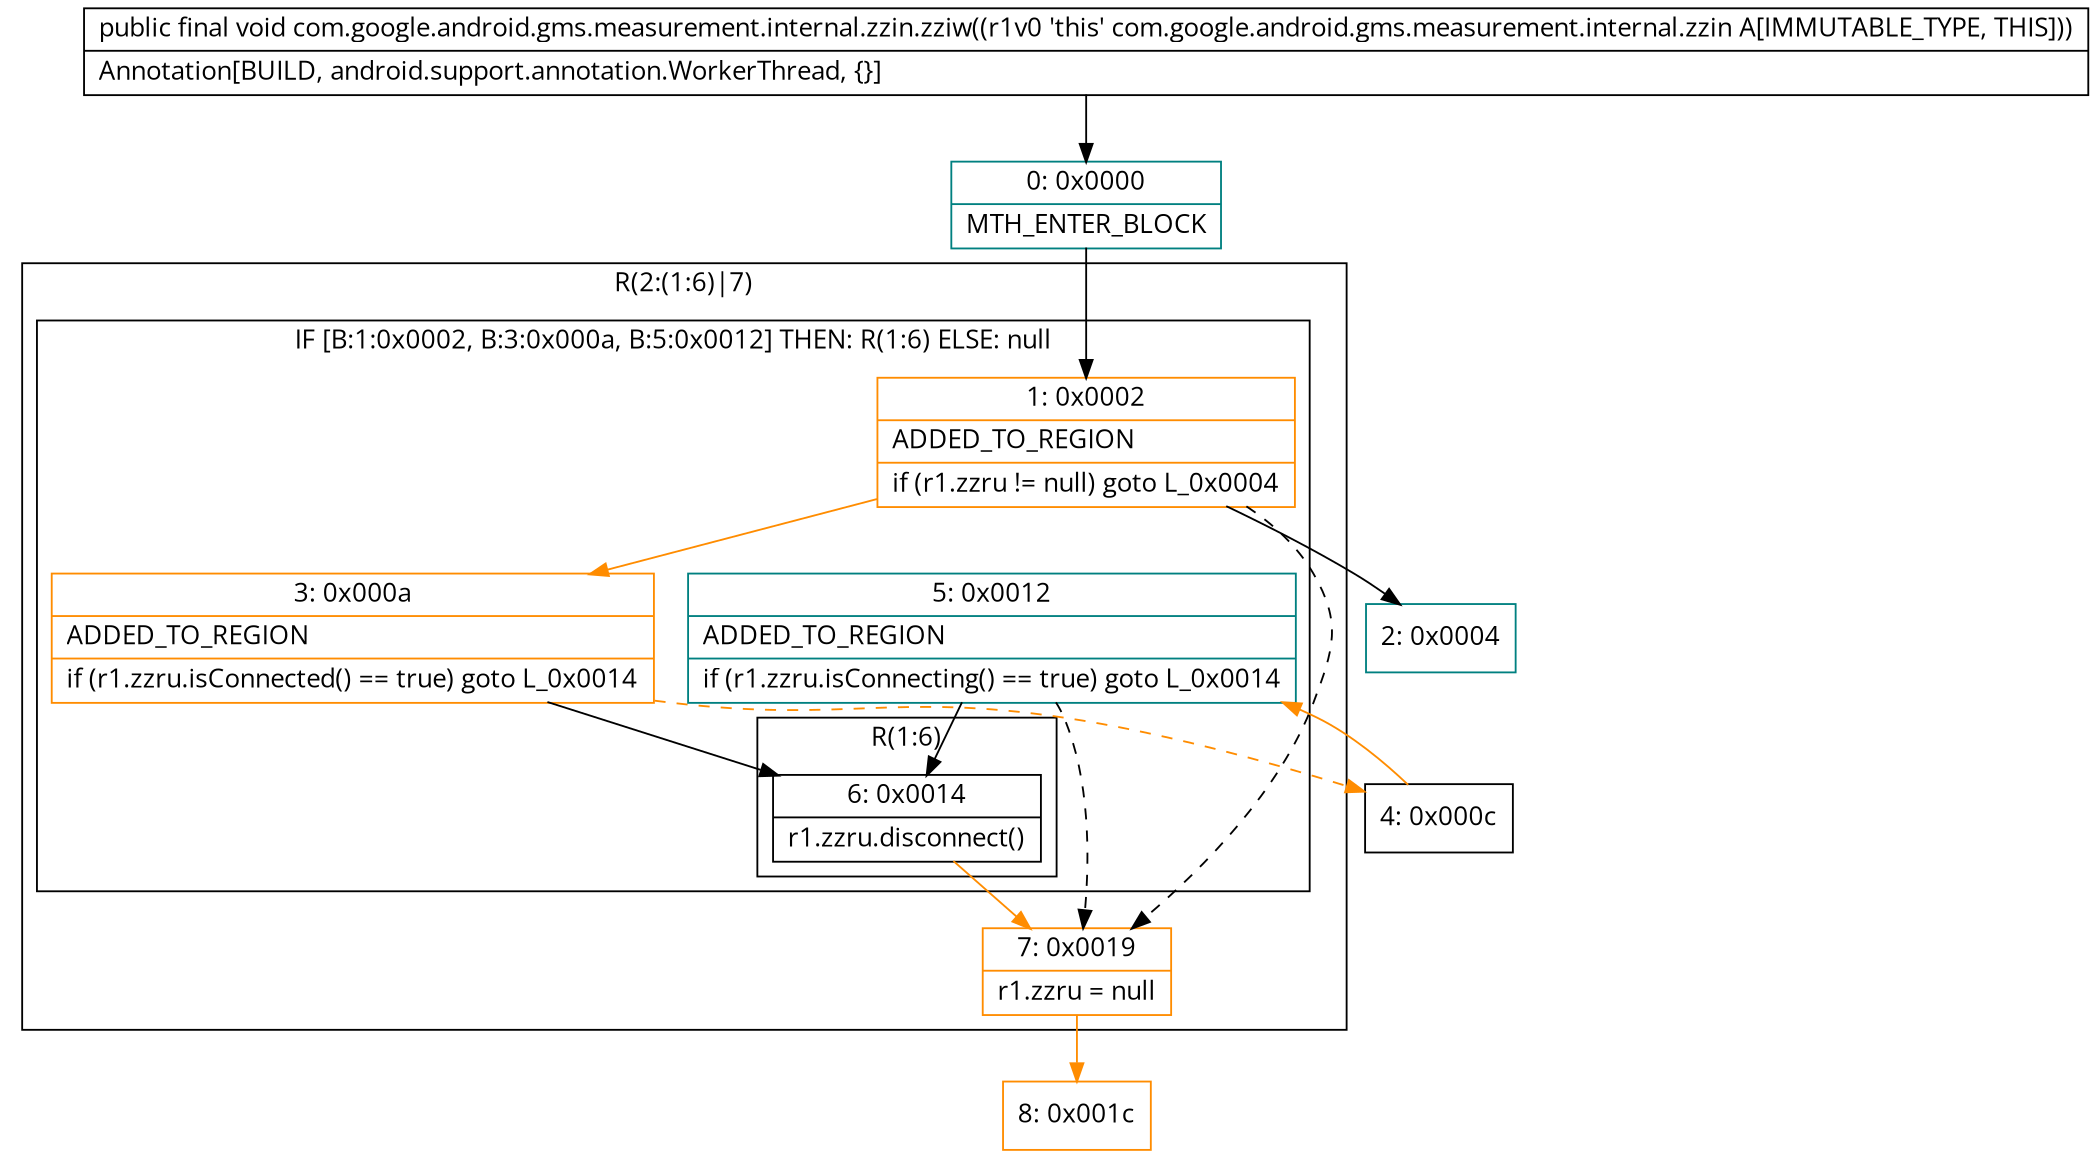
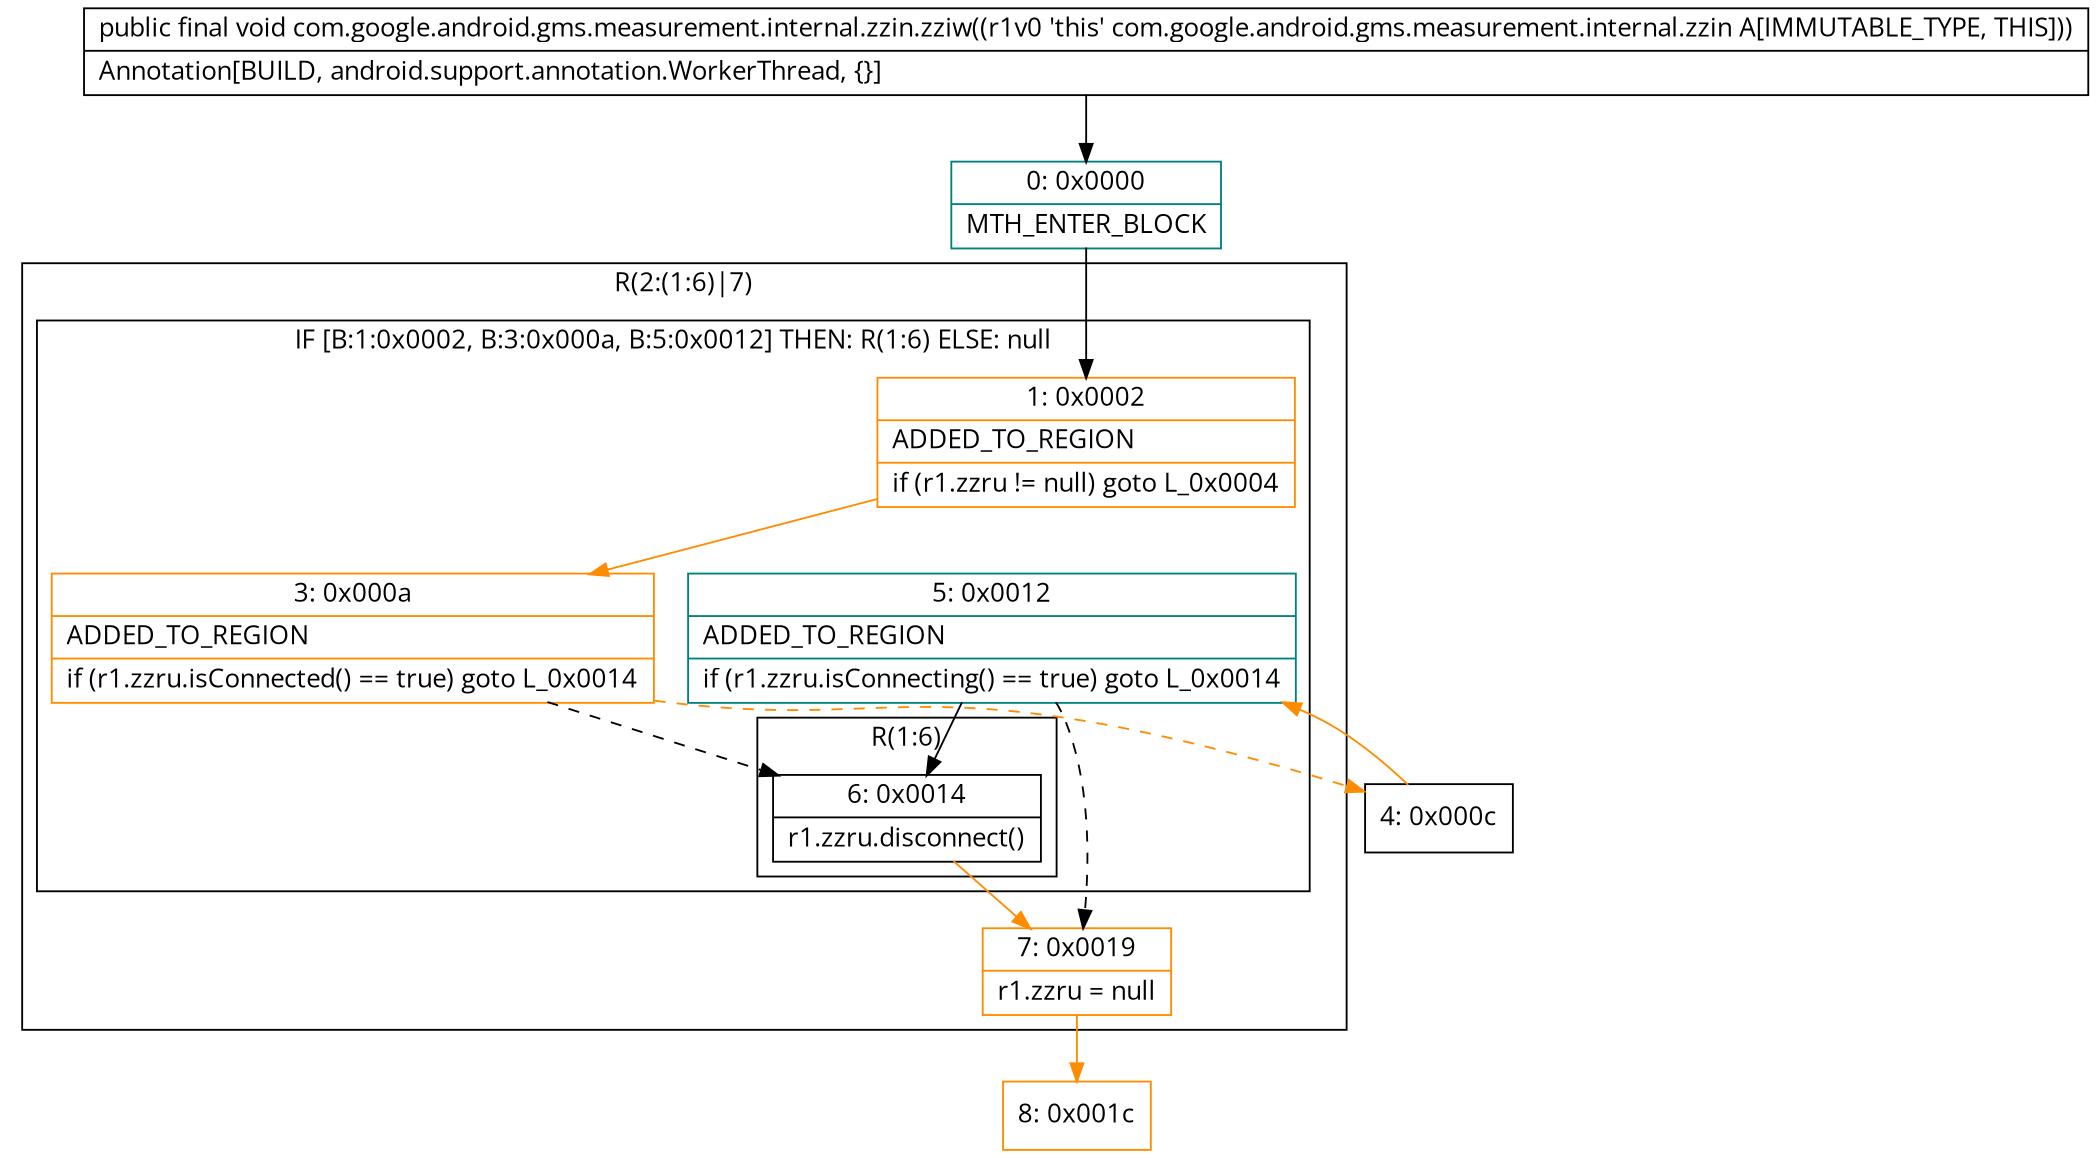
  digraph {
    fontname="Open Sans"
    node [color=darkorange fontname="Open Sans" shape=record]
    edge [color=black fontname="Open Sans"]
    n1 [color=black label="{6\:\ 0x0014|r1.zzru.disconnect()\l}"]
    n2 [label="{1\:\ 0x0002|ADDED_TO_REGION\l|if (r1.zzru != null) goto L_0x0004\l}"]
    n3 [label="{3\:\ 0x000a|ADDED_TO_REGION\l|if (r1.zzru.isConnected() == true) goto L_0x0014\l}"]
    n4 [color=teal label="{5\:\ 0x0012|ADDED_TO_REGION\l|if (r1.zzru.isConnecting() == true) goto L_0x0014\l}"]
    n5 [label="{7\:\ 0x0019|r1.zzru = null\l}"]
-   n6 [color=teal label="{2\:\ 0x0004}"]
    n7 [color=black label="{4\:\ 0x000c}"]
    n8 [label="{8\:\ 0x001c}"]
    n9 [color=teal label="{0\:\ 0x0000|MTH_ENTER_BLOCK\l}"]
    n10 [color=black label="{public final void com.google.android.gms.measurement.internal.zzin.zziw((r1v0 'this' com.google.android.gms.measurement.internal.zzin A[IMMUTABLE_TYPE, THIS]))  | Annotation[BUILD, android.support.annotation.WorkerThread, \{\}]\l}"]
    subgraph cluster_1 {
      label="R(2:(1:6)|7)"
      n5
      subgraph cluster_2 {
        label="IF [B:1:0x0002, B:3:0x000a, B:5:0x0012] THEN: R(1:6) ELSE: null"
        n2
        n3
        n4
        subgraph cluster_3 {
          label="R(1:6)"
          n1
        }
      }
    }
    n1 -> n5 [color=darkorange]
    n2 -> n3 [color=darkorange]
-   n2 -> n5 [style=dashed]
-   n2 -> n6
-   n3 -> n1
+   n3 -> n1 [style=dashed]
    n3 -> n7 [color=darkorange style=dashed]
    n4 -> n1
    n4 -> n5 [style=dashed]
    n5 -> n8 [color=darkorange]
    n7 -> n4 [color=darkorange]
    n9 -> n2
    n10 -> n9
  }
